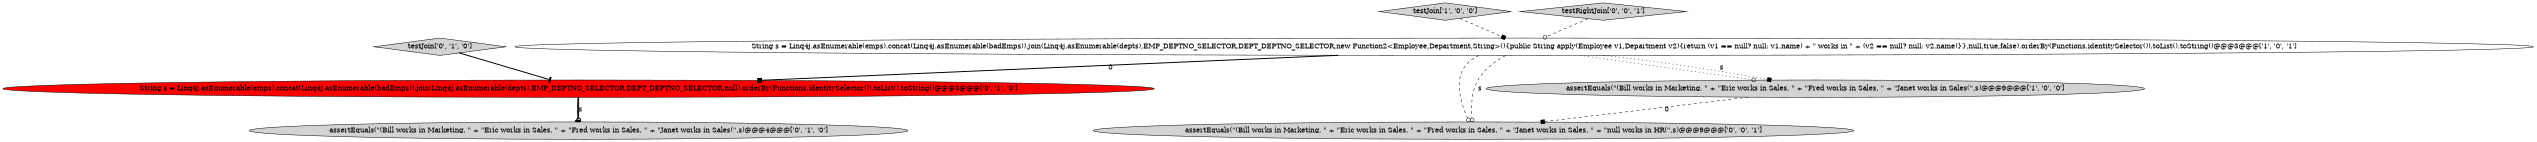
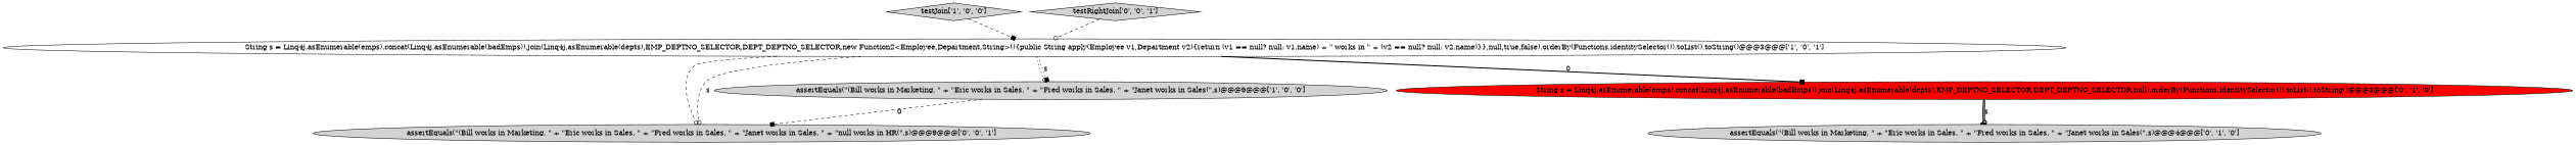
  digraph {
    node [fillcolor=lightgray shape=ellipse style=filled]
    edge [style=dashed arrowhead=odot]
    n1 [label="assertEquals(\"(Bill works in Marketing, \" + \"Eric works in Sales, \" + \"Fred works in Sales, \" + \"Janet works in Sales, \" + \"null works in HR(\",s)@@@9@@@['0', '0', '1']"]
    n2 [label="assertEquals(\"(Bill works in Marketing, \" + \"Eric works in Sales, \" + \"Fred works in Sales, \" + \"Janet works in Sales(\",s)@@@4@@@['0', '1', '0']"]
    n3 [label="testJoin['1', '0', '0']" shape=diamond]
    n4 [fillcolor=white label="String s = Linq4j.asEnumerable(emps).concat(Linq4j.asEnumerable(badEmps)).join(Linq4j.asEnumerable(depts),EMP_DEPTNO_SELECTOR,DEPT_DEPTNO_SELECTOR,new Function2<Employee,Department,String>(){public String apply(Employee v1,Department v2){return (v1 == null? null: v1.name) + \" works in \" + (v2 == null? null: v2.name)}},null,true,false).orderBy(Functions.identitySelector()).toList().toString()@@@3@@@['1', '0', '1']"]
-   n5 [label="testJoin['0', '1', '0']" shape=diamond]
    n6 [fillcolor=red label="String s = Linq4j.asEnumerable(emps).concat(Linq4j.asEnumerable(badEmps)).join(Linq4j.asEnumerable(depts),EMP_DEPTNO_SELECTOR,DEPT_DEPTNO_SELECTOR,null).orderBy(Functions.identitySelector()).toList().toString()@@@3@@@['0', '1', '0']"]
    n7 [label="testRightJoin['0', '0', '1']" shape=diamond]
    n8 [label="assertEquals(\"(Bill works in Marketing, \" + \"Eric works in Sales, \" + \"Fred works in Sales, \" + \"Janet works in Sales(\",s)@@@9@@@['1', '0', '0']"]
    n3 -> n4 [arrowhead=box]
    n4 -> n1
    n4 -> n1 [label=s]
    n4 -> n6 [label=0 style=bold arrowhead=box]
    n4 -> n8 [style=dotted]
    n4 -> n8 [label=s style=dotted arrowhead=box]
-   n5 -> n6 [style=bold arrowhead=tee]
    n6 -> n2 [style=bold arrowhead=tee]
    n6 -> n2 [label=s style=bold]
    n7 -> n4
    n8 -> n1 [label=0 arrowhead=box]
  }
